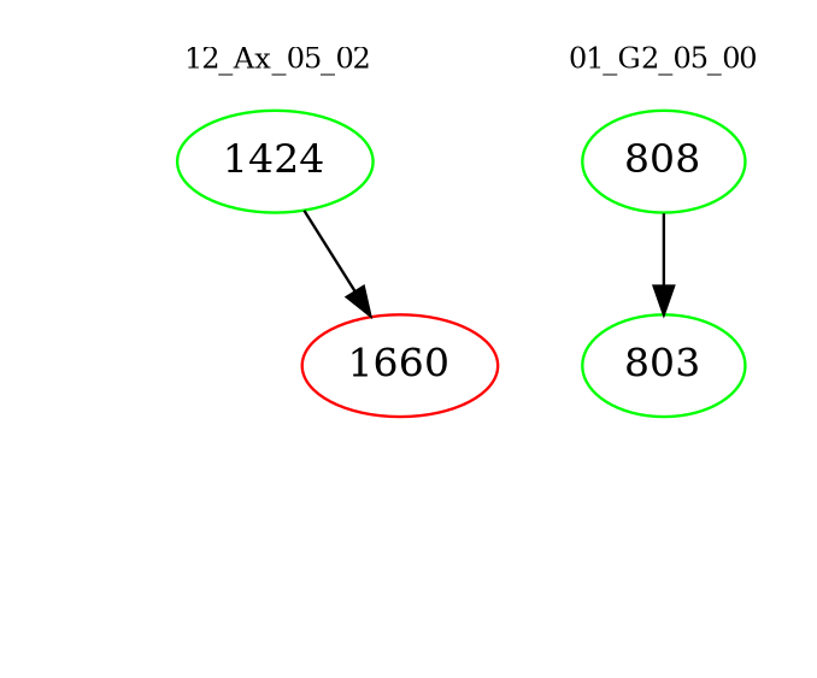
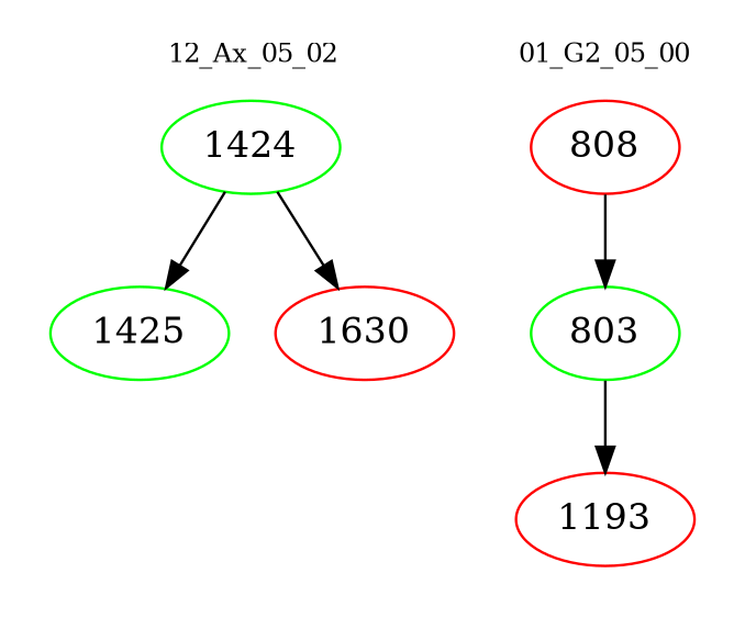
  digraph {
    node [color=green]
    edge [color=black]
    n1 [label=1424]
-   n3 [color=red label=1660]
+   n2 [label=1425]
+   n3 [color=red label=1630]
    n4 [label=803]
-   n5 [label=808]
+   n5 [color=red label=808]
+   n6 [color=red label=1193]
    subgraph cluster_1 {
      color=white
      fontsize=10
      label="12_Ax_05_02"
      n1
+     n2
      n3
    }
    subgraph cluster_2 {
      color=white
      fontsize=10
      label="01_G2_05_00"
      n4
      n5
+     n6
    }
+   n1 -> n2
    n1 -> n3
+   n4 -> n6
    n5 -> n4
  }
